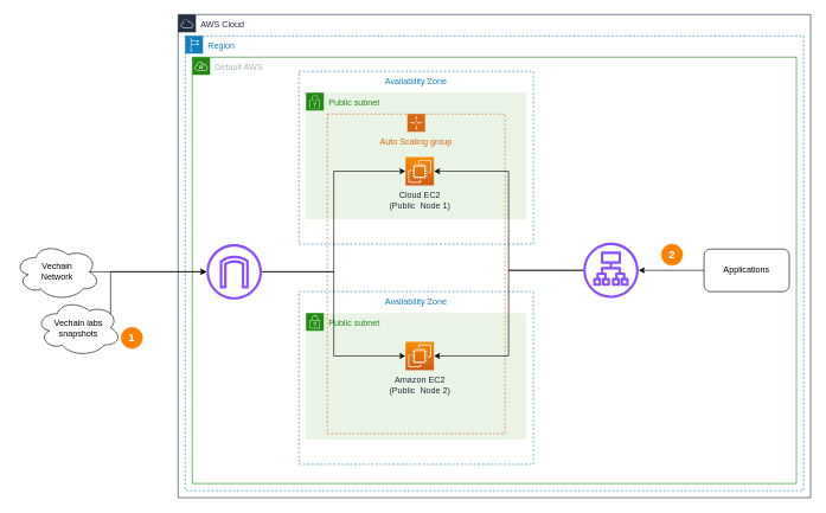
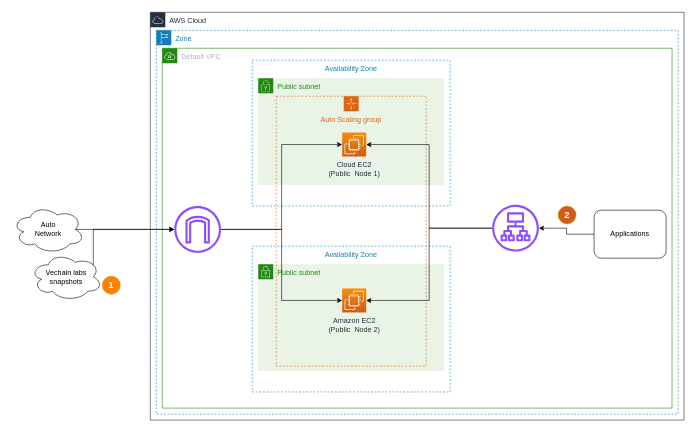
  <mxCell id="0" />
  <mxCell id="1" parent="0" />
  <mxCell id="2" value="AWS Cloud" style="points=[[0,0],[0.25,0],[0.5,0],[0.75,0],[1,0],[1,0.25],[1,0.5],[1,0.75],[1,1],[0.75,1],[0.5,1],[0.25,1],[0,1],[0,0.75],[0,0.5],[0,0.25]];outlineConnect=0;gradientColor=none;html=1;whiteSpace=wrap;fontSize=12;fontStyle=0;container=1;pointerEvents=0;collapsible=0;recursiveResize=0;shape=mxgraph.aws4.group;grIcon=mxgraph.aws4.group_aws_cloud;strokeColor=#232F3E;fillColor=none;verticalAlign=top;align=left;spacingLeft=30;fontColor=#232F3E;dashed=0;" parent="1" vertex="1"><mxGeometry x="250" y="20" width="890" height="680" as="geometry" /></mxCell>
- <mxCell id="3" value="Region" style="points=[[0,0],[0.25,0],[0.5,0],[0.75,0],[1,0],[1,0.25],[1,0.5],[1,0.75],[1,1],[0.75,1],[0.5,1],[0.25,1],[0,1],[0,0.75],[0,0.5],[0,0.25]];outlineConnect=0;gradientColor=none;html=1;whiteSpace=wrap;fontSize=12;fontStyle=0;container=1;pointerEvents=0;collapsible=0;recursiveResize=0;shape=mxgraph.aws4.group;grIcon=mxgraph.aws4.group_region;strokeColor=#147EBA;fillColor=none;verticalAlign=top;align=left;spacingLeft=30;fontColor=#147EBA;dashed=1;" parent="2" vertex="1"><mxGeometry x="10" y="30" width="870" height="640" as="geometry" /></mxCell>
- <mxCell id="4" value="Default AWS" style="points=[[0,0],[0.25,0],[0.5,0],[0.75,0],[1,0],[1,0.25],[1,0.5],[1,0.75],[1,1],[0.75,1],[0.5,1],[0.25,1],[0,1],[0,0.75],[0,0.5],[0,0.25]];outlineConnect=0;gradientColor=none;html=1;whiteSpace=wrap;fontSize=12;fontStyle=0;container=1;pointerEvents=0;collapsible=0;recursiveResize=0;shape=mxgraph.aws4.group;grIcon=mxgraph.aws4.group_vpc;strokeColor=#248814;fillColor=none;verticalAlign=top;align=left;spacingLeft=30;fontColor=#AAB7B8;dashed=0;" parent="3" vertex="1"><mxGeometry x="10" y="30" width="850" height="600" as="geometry" /></mxCell>
+ <mxCell id="3" value="Zone" style="points=[[0,0],[0.25,0],[0.5,0],[0.75,0],[1,0],[1,0.25],[1,0.5],[1,0.75],[1,1],[0.75,1],[0.5,1],[0.25,1],[0,1],[0,0.75],[0,0.5],[0,0.25]];outlineConnect=0;gradientColor=none;html=1;whiteSpace=wrap;fontSize=12;fontStyle=0;container=1;pointerEvents=0;collapsible=0;recursiveResize=0;shape=mxgraph.aws4.group;grIcon=mxgraph.aws4.group_region;strokeColor=#147EBA;fillColor=none;verticalAlign=top;align=left;spacingLeft=30;fontColor=#147EBA;dashed=1;" parent="2" vertex="1"><mxGeometry x="10" y="30" width="870" height="640" as="geometry" /></mxCell>
+ <mxCell id="4" value="Default VPC" style="points=[[0,0],[0.25,0],[0.5,0],[0.75,0],[1,0],[1,0.25],[1,0.5],[1,0.75],[1,1],[0.75,1],[0.5,1],[0.25,1],[0,1],[0,0.75],[0,0.5],[0,0.25]];outlineConnect=0;gradientColor=none;html=1;whiteSpace=wrap;fontSize=12;fontStyle=0;container=1;pointerEvents=0;collapsible=0;recursiveResize=0;shape=mxgraph.aws4.group;grIcon=mxgraph.aws4.group_vpc;strokeColor=#248814;fillColor=none;verticalAlign=top;align=left;spacingLeft=30;fontColor=#AAB7B8;dashed=0;" parent="3" vertex="1"><mxGeometry x="10" y="30" width="850" height="600" as="geometry" /></mxCell>
  <mxCell id="5" value="Availability Zone" style="fillColor=none;strokeColor=#147EBA;dashed=1;verticalAlign=top;fontStyle=0;fontColor=#147EBA;align=center;" parent="4" vertex="1"><mxGeometry x="150" y="20" width="330" height="243" as="geometry" /></mxCell>
  <mxCell id="6" value="Public subnet" style="points=[[0,0],[0.25,0],[0.5,0],[0.75,0],[1,0],[1,0.25],[1,0.5],[1,0.75],[1,1],[0.75,1],[0.5,1],[0.25,1],[0,1],[0,0.75],[0,0.5],[0,0.25]];outlineConnect=0;gradientColor=none;html=1;whiteSpace=wrap;fontSize=12;fontStyle=0;container=0;pointerEvents=0;collapsible=0;recursiveResize=0;shape=mxgraph.aws4.group;grIcon=mxgraph.aws4.group_security_group;grStroke=0;strokeColor=#248814;fillColor=#E9F3E6;verticalAlign=top;align=left;spacingLeft=30;fontColor=#248814;dashed=0;" parent="4" vertex="1"><mxGeometry x="160" y="50" width="310" height="178" as="geometry" /></mxCell>
  <mxCell id="7" value="Cloud EC2&lt;br&gt;(Public &amp;nbsp;Node 1)" style="sketch=0;points=[[0,0,0],[0.25,0,0],[0.5,0,0],[0.75,0,0],[1,0,0],[0,1,0],[0.25,1,0],[0.5,1,0],[0.75,1,0],[1,1,0],[0,0.25,0],[0,0.5,0],[0,0.75,0],[1,0.25,0],[1,0.5,0],[1,0.75,0]];outlineConnect=0;fontColor=#232F3E;gradientColor=#F78E04;gradientDirection=north;fillColor=#D05C17;strokeColor=#ffffff;dashed=0;verticalLabelPosition=bottom;verticalAlign=top;align=center;html=1;fontSize=12;fontStyle=0;aspect=fixed;shape=mxgraph.aws4.resourceIcon;resIcon=mxgraph.aws4.ec2;" parent="4" vertex="1"><mxGeometry x="300" y="140.5" width="40" height="40" as="geometry" /></mxCell>
  <mxCell id="8" value="Availability Zone" style="fillColor=none;strokeColor=#147EBA;dashed=1;verticalAlign=top;fontStyle=0;fontColor=#147EBA;align=center;" vertex="1" parent="4"><mxGeometry x="150" y="330" width="330" height="243" as="geometry" /></mxCell>
  <mxCell id="9" value="Public subnet" style="points=[[0,0],[0.25,0],[0.5,0],[0.75,0],[1,0],[1,0.25],[1,0.5],[1,0.75],[1,1],[0.75,1],[0.5,1],[0.25,1],[0,1],[0,0.75],[0,0.5],[0,0.25]];outlineConnect=0;gradientColor=none;html=1;whiteSpace=wrap;fontSize=12;fontStyle=0;container=0;pointerEvents=0;collapsible=0;recursiveResize=0;shape=mxgraph.aws4.group;grIcon=mxgraph.aws4.group_security_group;grStroke=0;strokeColor=#248814;fillColor=#E9F3E6;verticalAlign=top;align=left;spacingLeft=30;fontColor=#248814;dashed=0;" vertex="1" parent="4"><mxGeometry x="160" y="360" width="310" height="178" as="geometry" /></mxCell>
  <mxCell id="10" value="Auto Scaling group" style="points=[[0,0],[0.25,0],[0.5,0],[0.75,0],[1,0],[1,0.25],[1,0.5],[1,0.75],[1,1],[0.75,1],[0.5,1],[0.25,1],[0,1],[0,0.75],[0,0.5],[0,0.25]];outlineConnect=0;gradientColor=none;html=1;whiteSpace=wrap;fontSize=12;fontStyle=0;container=1;pointerEvents=0;collapsible=0;recursiveResize=0;shape=mxgraph.aws4.groupCenter;grIcon=mxgraph.aws4.group_auto_scaling_group;grStroke=1;strokeColor=#D86613;fillColor=none;verticalAlign=top;align=center;fontColor=#D86613;dashed=1;spacingTop=25;" vertex="1" parent="4"><mxGeometry x="190" y="80" width="250" height="450" as="geometry" /></mxCell>
  <mxCell id="11" value="Amazon EC2&lt;br&gt;(Public &amp;nbsp;Node 2)" style="sketch=0;points=[[0,0,0],[0.25,0,0],[0.5,0,0],[0.75,0,0],[1,0,0],[0,1,0],[0.25,1,0],[0.5,1,0],[0.75,1,0],[1,1,0],[0,0.25,0],[0,0.5,0],[0,0.75,0],[1,0.25,0],[1,0.5,0],[1,0.75,0]];outlineConnect=0;fontColor=#232F3E;gradientColor=#F78E04;gradientDirection=north;fillColor=#D05C17;strokeColor=#ffffff;dashed=0;verticalLabelPosition=bottom;verticalAlign=top;align=center;html=1;fontSize=12;fontStyle=0;aspect=fixed;shape=mxgraph.aws4.resourceIcon;resIcon=mxgraph.aws4.ec2;" vertex="1" parent="4"><mxGeometry x="300" y="400.5" width="40" height="40" as="geometry" /></mxCell>
  <mxCell id="12" value="" style="sketch=0;outlineConnect=0;fontColor=#232F3E;gradientColor=none;fillColor=#8C4FFF;strokeColor=none;dashed=0;verticalLabelPosition=bottom;verticalAlign=top;align=center;html=1;fontSize=12;fontStyle=0;aspect=fixed;pointerEvents=1;shape=mxgraph.aws4.internet_gateway;" vertex="1" parent="4"><mxGeometry x="20" y="263" width="78" height="78" as="geometry" /></mxCell>
  <mxCell id="13" value="" style="edgeStyle=orthogonalEdgeStyle;rounded=0;orthogonalLoop=1;jettySize=auto;html=1;entryX=1;entryY=0.5;entryDx=0;entryDy=0;entryPerimeter=0;" edge="1" parent="4" source="14" target="11"><mxGeometry relative="1" as="geometry" /></mxCell>
  <mxCell id="14" value="" style="sketch=0;outlineConnect=0;fontColor=#232F3E;gradientColor=none;fillColor=#8C4FFF;strokeColor=none;dashed=0;verticalLabelPosition=bottom;verticalAlign=top;align=center;html=1;fontSize=12;fontStyle=0;aspect=fixed;pointerEvents=1;shape=mxgraph.aws4.application_load_balancer;" vertex="1" parent="4"><mxGeometry x="550" y="261" width="78" height="78" as="geometry" /></mxCell>
  <mxCell id="15" style="edgeStyle=orthogonalEdgeStyle;rounded=0;orthogonalLoop=1;jettySize=auto;html=1;exitX=0;exitY=0.5;exitDx=0;exitDy=0;" edge="1" parent="4" source="16" target="14"><mxGeometry relative="1" as="geometry" /></mxCell>
- <mxCell id="16" value="Applications" style="rounded=1;whiteSpace=wrap;html=1;" parent="4" vertex="1"><mxGeometry x="720" y="270" width="120" height="60" as="geometry" /></mxCell>
+ <mxCell id="16" value="Applications" style="rounded=1;whiteSpace=wrap;html=1;" parent="4" vertex="1"><mxGeometry x="720" y="270" width="120" height="80" as="geometry" /></mxCell>
  <mxCell id="17" style="edgeStyle=orthogonalEdgeStyle;rounded=0;orthogonalLoop=1;jettySize=auto;html=1;entryX=1;entryY=0.5;entryDx=0;entryDy=0;entryPerimeter=0;" edge="1" parent="4" source="14" target="7"><mxGeometry relative="1" as="geometry" /></mxCell>
  <mxCell id="18" style="edgeStyle=orthogonalEdgeStyle;rounded=0;orthogonalLoop=1;jettySize=auto;html=1;entryX=0;entryY=0.5;entryDx=0;entryDy=0;entryPerimeter=0;" edge="1" parent="4" source="12" target="7"><mxGeometry relative="1" as="geometry" /></mxCell>
  <mxCell id="19" style="edgeStyle=orthogonalEdgeStyle;rounded=0;orthogonalLoop=1;jettySize=auto;html=1;entryX=0;entryY=0.5;entryDx=0;entryDy=0;entryPerimeter=0;" edge="1" parent="4" source="12" target="11"><mxGeometry relative="1" as="geometry" /></mxCell>
- <mxCell id="20" value="2" style="ellipse;whiteSpace=wrap;html=1;aspect=fixed;rotation=0;strokeColor=#d79b00;gradientDirection=east;fillColor=#FF8000;rounded=0;pointerEvents=0;fontFamily=Helvetica;fontSize=16;spacingTop=4;spacingBottom=4;spacingLeft=4;spacingRight=4;points=[];fontStyle=1;fontColor=#FFFFFF;" vertex="1" parent="4"><mxGeometry x="660" y="263" width="30" height="30" as="geometry" /></mxCell>
+ <mxCell id="20" value="2" style="ellipse;whiteSpace=wrap;html=1;aspect=fixed;rotation=0;strokeColor=#d79b00;gradientDirection=east;fillColor=#d05c17;rounded=0;pointerEvents=0;fontFamily=Helvetica;fontSize=16;spacingTop=4;spacingBottom=4;spacingLeft=4;spacingRight=4;points=[];fontStyle=1;fontColor=#FFFFFF;" vertex="1" parent="4"><mxGeometry x="660" y="263" width="30" height="30" as="geometry" /></mxCell>
  <mxCell id="21" style="edgeStyle=orthogonalEdgeStyle;rounded=0;orthogonalLoop=1;jettySize=auto;html=1;exitX=0.875;exitY=0.5;exitDx=0;exitDy=0;exitPerimeter=0;" edge="1" parent="1" source="22" target="12"><mxGeometry relative="1" as="geometry" /></mxCell>
- <mxCell id="22" value="Vechain&lt;br&gt;Network" style="ellipse;shape=cloud;whiteSpace=wrap;html=1;" parent="1" vertex="1"><mxGeometry x="20" y="342" width="120" height="80" as="geometry" /></mxCell>
+ <mxCell id="22" value="Auto&lt;br&gt;Network" style="ellipse;shape=cloud;whiteSpace=wrap;html=1;" parent="1" vertex="1"><mxGeometry x="20" y="342" width="120" height="80" as="geometry" /></mxCell>
  <mxCell id="23" style="edgeStyle=orthogonalEdgeStyle;rounded=0;orthogonalLoop=1;jettySize=auto;html=1;exitX=0.875;exitY=0.5;exitDx=0;exitDy=0;exitPerimeter=0;" edge="1" parent="1" source="24" target="12"><mxGeometry relative="1" as="geometry"><Array as="points"><mxPoint x="155" y="382" /></Array></mxGeometry></mxCell>
  <mxCell id="24" value="Vechain labs snapshots" style="ellipse;shape=cloud;whiteSpace=wrap;html=1;" vertex="1" parent="1"><mxGeometry x="50" y="421" width="120" height="80" as="geometry" /></mxCell>
  <mxCell id="25" value="1" style="ellipse;whiteSpace=wrap;html=1;aspect=fixed;rotation=0;strokeColor=#d79b00;gradientDirection=east;fillColor=#FF8000;rounded=0;pointerEvents=0;fontFamily=Helvetica;fontSize=16;spacingTop=4;spacingBottom=4;spacingLeft=4;spacingRight=4;points=[];fontStyle=1;fontColor=#FFFFFF;" vertex="1" parent="1"><mxGeometry x="170" y="460" width="30" height="30" as="geometry" /></mxCell>
